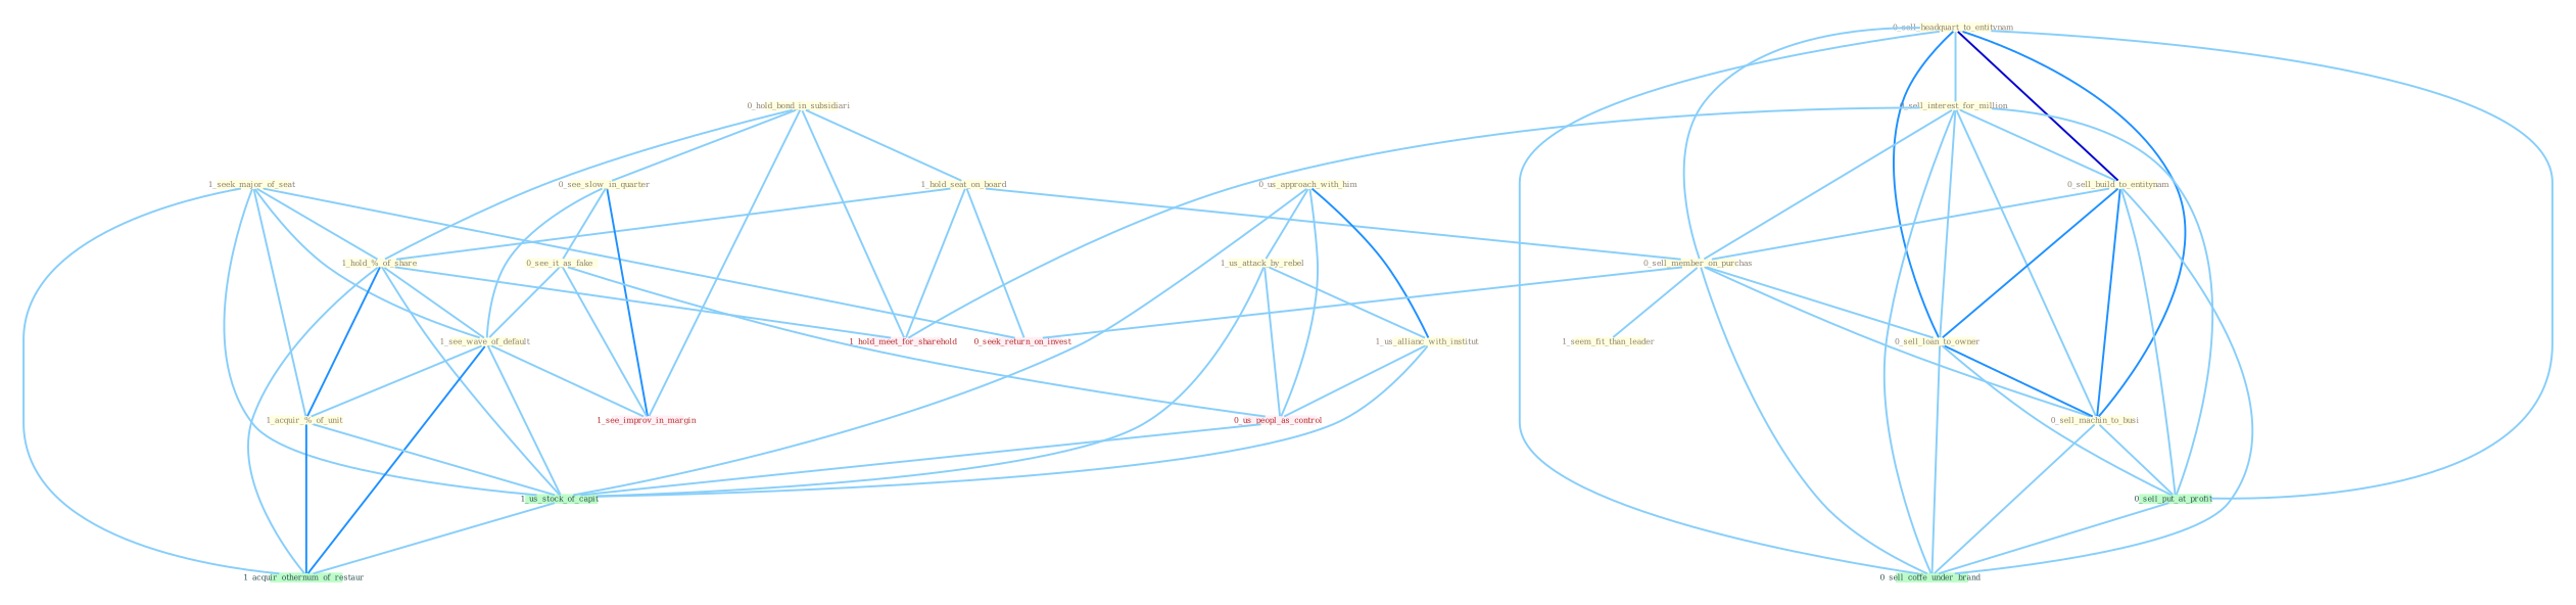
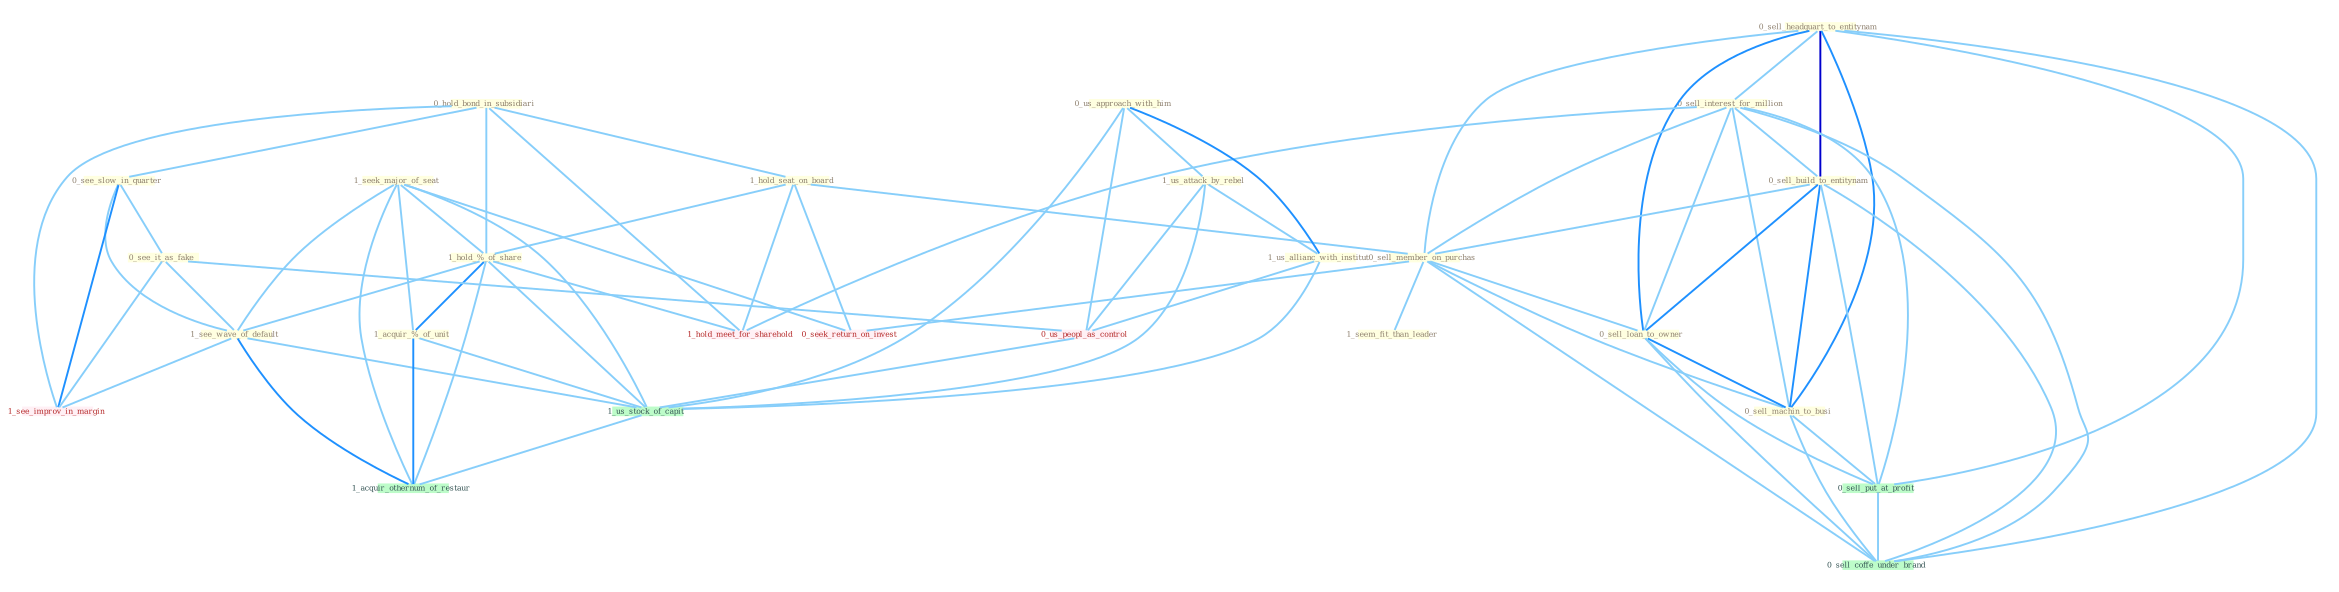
  graph {
    node [color="#ffffe0" fixedsize=true fontcolor="#8b7d6b" fontsize=4 shape=polygon style=filled]
    edge [color="#87cefa" w=1]
    "1_seek_major_of_seat " [height=.06 width=.5]
    "0_hold_bond_in_subsidiari " [height=.06 width=.5]
    "1_hold_seat_on_board " [height=.06 width=.5]
    "0_sell_headquart_to_entitynam " [height=.06 width=.5]
    "0_sell_interest_for_million " [height=.06 width=.5]
    "0_see_slow_in_quarter " [height=.06 width=.5]
    "0_sell_build_to_entitynam " [height=.06 width=.5]
    "0_us_approach_with_him " [height=.06 width=.5]
    "1_hold_%_of_share " [height=.06 width=.5]
    "0_sell_member_on_purchas " [height=.06 width=.5]
    "1_us_attack_by_rebel " [height=.06 width=.5]
    "0_sell_loan_to_owner " [height=.06 width=.5]
    "0_sell_machin_to_busi " [height=.06 width=.5]
    "0_see_it_as_fake " [height=.06 width=.5]
    "1_see_wave_of_default " [height=.06 width=.5]
    "1_us_allianc_with_institut " [height=.06 width=.5]
    "1_seem_fit_than_leader " [height=.06 width=.5]
    "1_acquir_%_of_unit " [height=.06 width=.5]
    "0_us_peopl_as_control " [color="#fff0f5" fontcolor="#b22222" height=.06 width=.5]
    "0_seek_return_on_invest " [color="#fff0f5" fontcolor="#b22222" height=.06 width=.5]
    "1_see_improv_in_margin " [color="#fff0f5" fontcolor="#b22222" height=.06 width=.5]
    "1_hold_meet_for_sharehold " [color="#fff0f5" fontcolor="#b22222" height=.06 width=.5]
    "1_us_stock_of_capit " [color="#BDFCC9" fontcolor="#2f4f4f" height=.06 width=.5]
    "1_acquir_othernum_of_restaur " [color="#BDFCC9" fontcolor="#2f4f4f" height=.06 width=.5]
    "0_sell_put_at_profit " [color="#BDFCC9" fontcolor="#2f4f4f" height=.06 width=.5]
    "0_sell_coffe_under_brand " [color="#BDFCC9" fontcolor="#2f4f4f" height=.06 width=.5]
    subgraph sub_1 {
      "1_seek_major_of_seat "
      "0_hold_bond_in_subsidiari "
      "1_hold_seat_on_board "
      "0_sell_headquart_to_entitynam "
      "0_sell_interest_for_million "
      "0_see_slow_in_quarter "
      "0_sell_build_to_entitynam "
      "0_us_approach_with_him "
      "1_hold_%_of_share "
      "0_sell_member_on_purchas "
      "1_us_attack_by_rebel "
      "0_sell_loan_to_owner "
      "0_sell_machin_to_busi "
      "0_see_it_as_fake "
      "1_see_wave_of_default "
      "1_us_allianc_with_institut "
      "1_seem_fit_than_leader "
      "1_acquir_%_of_unit "
    }
    subgraph sub_2 {
      "0_us_peopl_as_control "
      "0_seek_return_on_invest "
      "1_see_improv_in_margin "
      "1_hold_meet_for_sharehold "
    }
    "1_seek_major_of_seat " -- "1_hold_%_of_share "
    "1_seek_major_of_seat " -- "1_see_wave_of_default "
    "1_seek_major_of_seat " -- "1_acquir_%_of_unit "
    "1_seek_major_of_seat " -- "0_seek_return_on_invest "
    "1_seek_major_of_seat " -- "1_us_stock_of_capit "
    "1_seek_major_of_seat " -- "1_acquir_othernum_of_restaur "
    "0_hold_bond_in_subsidiari " -- "1_hold_seat_on_board "
    "0_hold_bond_in_subsidiari " -- "0_see_slow_in_quarter "
    "0_hold_bond_in_subsidiari " -- "1_hold_%_of_share "
    "0_hold_bond_in_subsidiari " -- "1_see_improv_in_margin "
    "0_hold_bond_in_subsidiari " -- "1_hold_meet_for_sharehold "
    "1_hold_seat_on_board " -- "1_hold_%_of_share "
    "1_hold_seat_on_board " -- "0_sell_member_on_purchas "
    "1_hold_seat_on_board " -- "0_seek_return_on_invest "
    "1_hold_seat_on_board " -- "1_hold_meet_for_sharehold "
    "0_sell_headquart_to_entitynam " -- "0_sell_interest_for_million "
    "0_sell_headquart_to_entitynam " -- "0_sell_build_to_entitynam " [color="#0000cd" w=3]
    "0_sell_headquart_to_entitynam " -- "0_sell_member_on_purchas "
    "0_sell_headquart_to_entitynam " -- "0_sell_loan_to_owner " [color="#1e90ff" w=2]
    "0_sell_headquart_to_entitynam " -- "0_sell_machin_to_busi " [color="#1e90ff" w=2]
    "0_sell_headquart_to_entitynam " -- "0_sell_put_at_profit "
    "0_sell_headquart_to_entitynam " -- "0_sell_coffe_under_brand "
    "0_sell_interest_for_million " -- "0_sell_build_to_entitynam "
    "0_sell_interest_for_million " -- "0_sell_member_on_purchas "
    "0_sell_interest_for_million " -- "0_sell_loan_to_owner "
    "0_sell_interest_for_million " -- "0_sell_machin_to_busi "
    "0_sell_interest_for_million " -- "1_hold_meet_for_sharehold "
    "0_sell_interest_for_million " -- "0_sell_put_at_profit "
    "0_sell_interest_for_million " -- "0_sell_coffe_under_brand "
    "0_see_slow_in_quarter " -- "0_see_it_as_fake "
    "0_see_slow_in_quarter " -- "1_see_wave_of_default "
    "0_see_slow_in_quarter " -- "1_see_improv_in_margin " [color="#1e90ff" w=2]
    "0_sell_build_to_entitynam " -- "0_sell_member_on_purchas "
    "0_sell_build_to_entitynam " -- "0_sell_loan_to_owner " [color="#1e90ff" w=2]
    "0_sell_build_to_entitynam " -- "0_sell_machin_to_busi " [color="#1e90ff" w=2]
    "0_sell_build_to_entitynam " -- "0_sell_put_at_profit "
    "0_sell_build_to_entitynam " -- "0_sell_coffe_under_brand "
    "0_us_approach_with_him " -- "1_us_attack_by_rebel "
    "0_us_approach_with_him " -- "1_us_allianc_with_institut " [color="#1e90ff" w=2]
    "0_us_approach_with_him " -- "0_us_peopl_as_control "
    "0_us_approach_with_him " -- "1_us_stock_of_capit "
    "1_hold_%_of_share " -- "1_see_wave_of_default "
    "1_hold_%_of_share " -- "1_acquir_%_of_unit " [color="#1e90ff" w=2]
    "1_hold_%_of_share " -- "1_hold_meet_for_sharehold "
    "1_hold_%_of_share " -- "1_us_stock_of_capit "
    "1_hold_%_of_share " -- "1_acquir_othernum_of_restaur "
    "0_sell_member_on_purchas " -- "0_sell_loan_to_owner "
    "0_sell_member_on_purchas " -- "0_sell_machin_to_busi "
    "0_sell_member_on_purchas " -- "1_seem_fit_than_leader "
    "0_sell_member_on_purchas " -- "0_seek_return_on_invest "
    "0_sell_member_on_purchas " -- "0_sell_coffe_under_brand "
    "1_us_attack_by_rebel " -- "1_us_allianc_with_institut "
    "1_us_attack_by_rebel " -- "0_us_peopl_as_control "
    "1_us_attack_by_rebel " -- "1_us_stock_of_capit "
    "0_sell_loan_to_owner " -- "0_sell_machin_to_busi " [color="#1e90ff" w=2]
    "0_sell_loan_to_owner " -- "0_sell_put_at_profit "
    "0_sell_loan_to_owner " -- "0_sell_coffe_under_brand "
    "0_sell_machin_to_busi " -- "0_sell_put_at_profit "
    "0_sell_machin_to_busi " -- "0_sell_coffe_under_brand "
    "0_see_it_as_fake " -- "1_see_wave_of_default "
    "0_see_it_as_fake " -- "0_us_peopl_as_control "
    "0_see_it_as_fake " -- "1_see_improv_in_margin "
-   "1_see_wave_of_default " -- "1_acquir_%_of_unit "
    "1_see_wave_of_default " -- "1_see_improv_in_margin "
    "1_see_wave_of_default " -- "1_us_stock_of_capit "
    "1_see_wave_of_default " -- "1_acquir_othernum_of_restaur " [color="#1e90ff"]
    "1_us_allianc_with_institut " -- "0_us_peopl_as_control "
    "1_us_allianc_with_institut " -- "1_us_stock_of_capit "
    "1_acquir_%_of_unit " -- "1_us_stock_of_capit "
    "1_acquir_%_of_unit " -- "1_acquir_othernum_of_restaur " [color="#1e90ff" w=2]
    "0_us_peopl_as_control " -- "1_us_stock_of_capit "
    "1_us_stock_of_capit " -- "1_acquir_othernum_of_restaur "
    "0_sell_put_at_profit " -- "0_sell_coffe_under_brand "
  }
